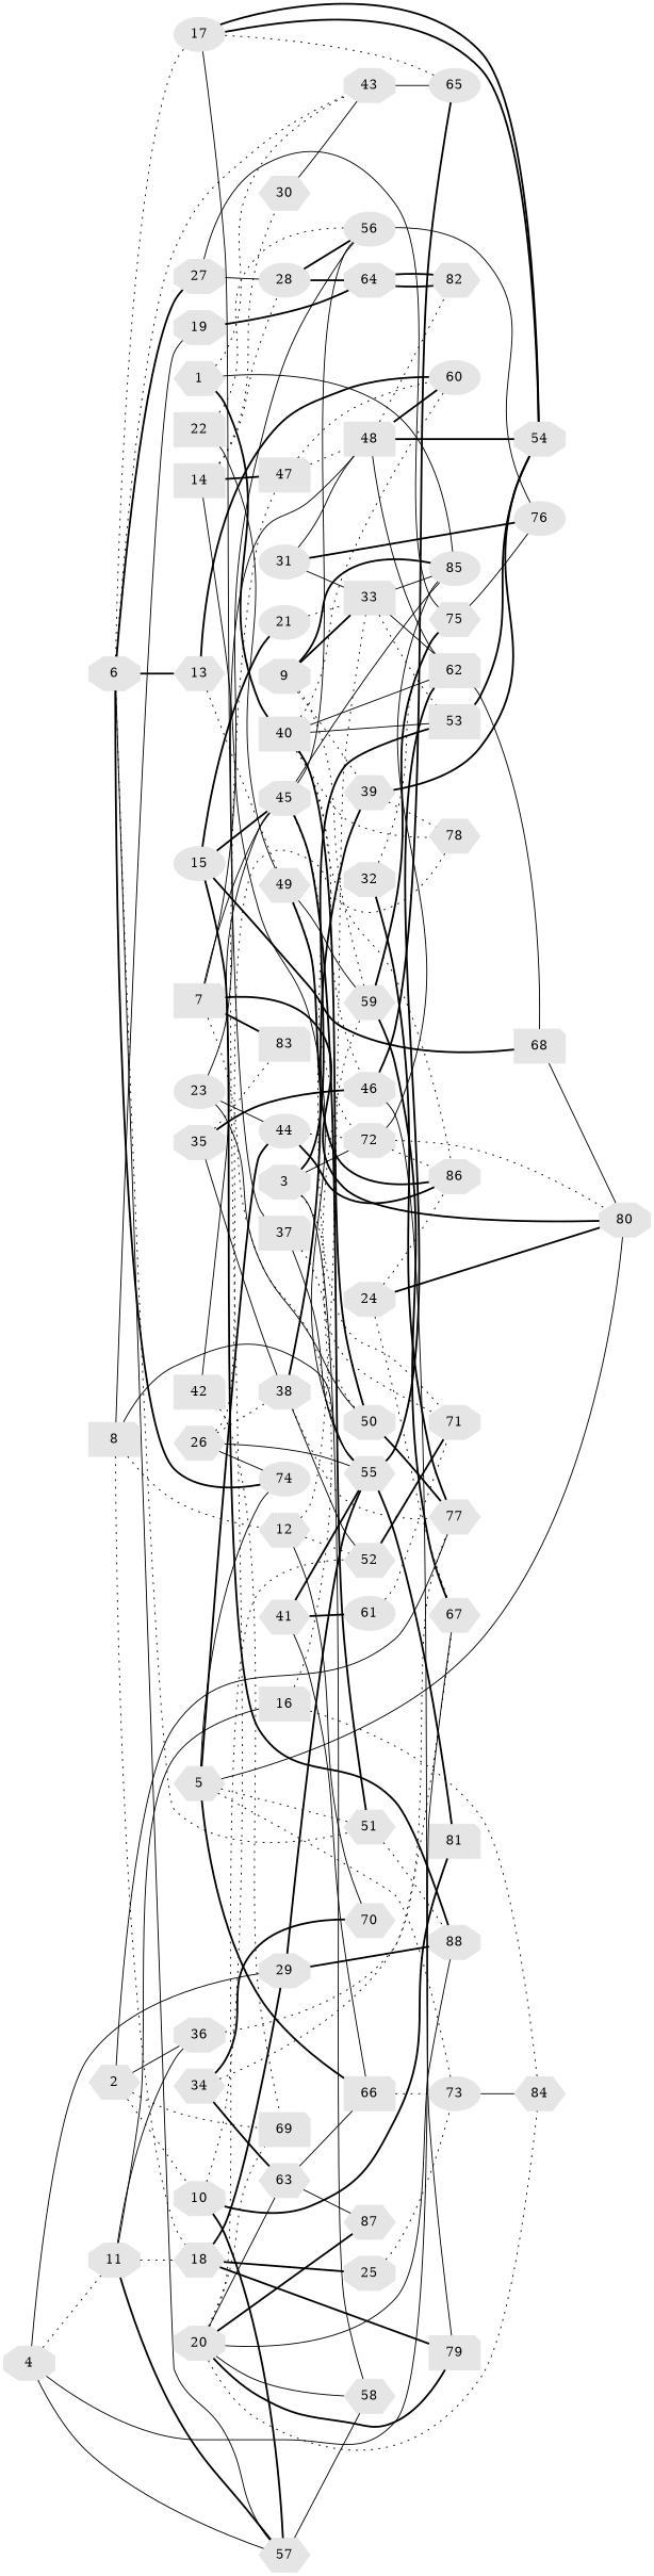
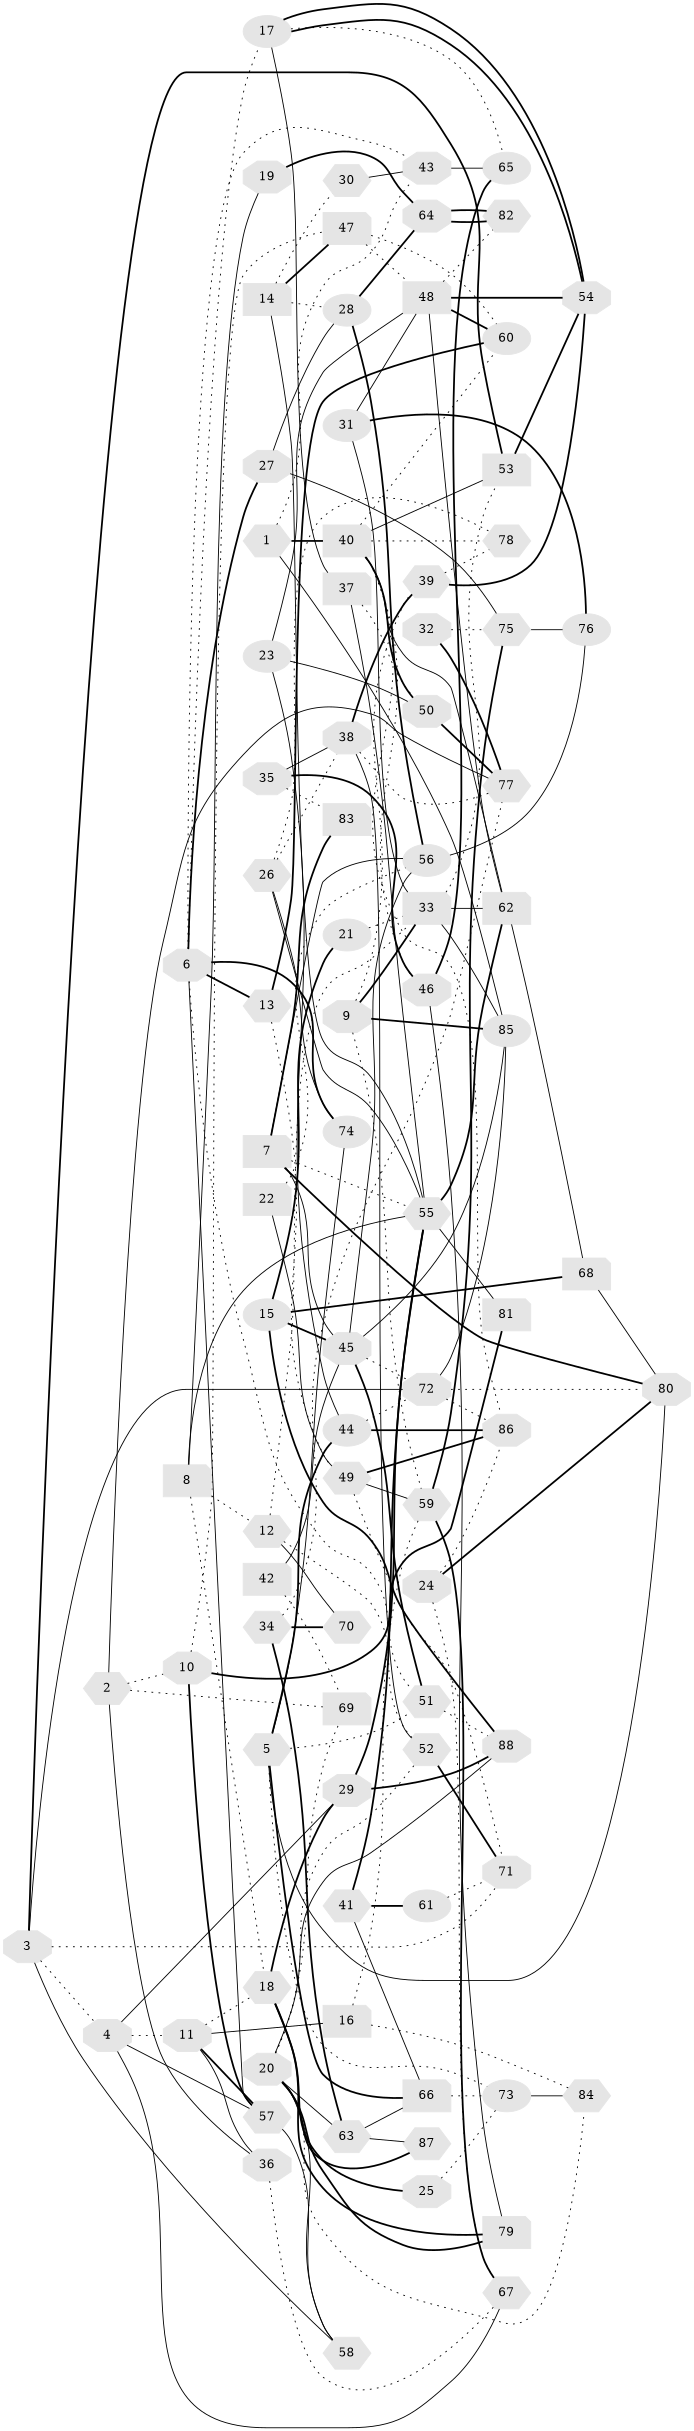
  graph {
    rankdir=LR
    node [color=gray90 shape=hexagon style=filled]
    edge [style=dotted]
    1
    40 [shape=note]
    43 [shape=octagon]
    85 [shape=ellipse]
    53 [shape=note]
    60 [shape=ellipse]
    50 [shape=octagon]
    86 [shape=octagon]
    78
    62 [shape=note]
    46 [shape=octagon]
    65 [shape=ellipse]
    2
    10 [shape=octagon]
    36 [shape=octagon]
    69 [shape=note]
    77
    57
    47 [shape=note]
    81 [shape=note]
    67
    3 [shape=octagon]
    4 [shape=octagon]
    58
    71 [shape=octagon]
    72 [shape=octagon]
    11 [shape=octagon]
    29 [shape=octagon]
    54 [shape=octagon]
    80 [shape=octagon]
    18
    16 [shape=note]
    55
    88 [shape=octagon]
    5
    44 [shape=ellipse]
    51
    66 [shape=note]
    73 [shape=ellipse]
    74 [shape=ellipse]
    84
    6 [shape=octagon]
    13
    17 [shape=ellipse]
    27 [shape=octagon]
    49
    37 [shape=note]
    28 [shape=ellipse]
    75
    7 [shape=note]
    45 [shape=octagon]
    56 [shape=ellipse]
    83 [shape=note]
    76 [shape=ellipse]
    8 [shape=note]
    12
    19 [shape=octagon]
    33 [shape=note]
    52
    70
    25 [shape=octagon]
    79 [shape=note]
    64 [shape=octagon]
    9 [shape=octagon]
    39
    59
    48 [shape=note]
    14 [shape=note]
    30
    15 [shape=ellipse]
    21 [shape=ellipse]
    68 [shape=note]
    82
    20 [shape=octagon]
    63
    87
    22 [shape=note]
    23 [shape=ellipse]
    24 [shape=octagon]
    26
    38 [shape=octagon]
    31 [shape=ellipse]
    32 [shape=octagon]
    34
    35 [shape=octagon]
    41
    61 [shape=ellipse]
    42 [shape=note]
    1 -- 40 [style=bold]
    1 -- 43
    1 -- 85 [style=solid]
    40 -- 53 [style=solid]
    40 -- 60
    40 -- 50 [style=bold]
    40 -- 86
    40 -- 78
    40 -- 62 [style=solid]
    40 -- 46
    43 -- 65 [style=solid]
    53 -- 54 [style=bold]
    50 -- 77 [style=bold]
    62 -- 68 [style=solid]
    46 -- 65 [style=bold]
    46 -- 79 [style=solid]
    2 -- 10
    2 -- 36 [style=solid]
    2 -- 69
    2 -- 77 [style=solid]
    10 -- 57 [style=bold]
    10 -- 47
    10 -- 81 [style=bold]
    36 -- 67
    57 -- 58 [style=solid]
    47 -- 60
    47 -- 48
    3 -- 53 [style=bold]
+   3 -- 4
    3 -- 58 [style=solid]
    3 -- 71
    3 -- 72 [style=solid]
    4 -- 57 [style=solid]
    4 -- 67 [style=solid]
    4 -- 11
    4 -- 29 [style=solid]
    72 -- 85 [style=solid]
    72 -- 86
    72 -- 80
    11 -- 36 [style=solid]
    11 -- 57 [style=bold]
    11 -- 18
    11 -- 16 [style=solid]
    29 -- 55 [style=bold]
    29 -- 88 [style=bold]
    18 -- 29 [style=bold]
    18 -- 25 [style=bold]
    18 -- 79 [style=bold]
    16 -- 84
    16 -- 59
    55 -- 62 [style=bold]
-   55 -- 81 [style=bold]
+   55 -- 81 [style=solid]
    5 -- 80 [style=solid]
    5 -- 44 [style=bold]
    5 -- 51
    5 -- 66 [style=bold]
    5 -- 73
    5 -- 74 [style=solid]
    44 -- 86 [style=bold]
    44 -- 72
    51 -- 88
    66 -- 73
    73 -- 84 [style=solid]
    6 -- 43
    6 -- 57 [style=solid]
    6 -- 51
    6 -- 74 [style=bold]
    6 -- 13 [style=bold]
    6 -- 17
    6 -- 27 [style=bold]
    13 -- 60 [style=bold]
    13 -- 49
    17 -- 65
    17 -- 54 [style=bold]
    17 -- 54 [style=bold]
    17 -- 37 [style=solid]
    27 -- 28 [style=solid]
    27 -- 75 [style=solid]
    49 -- 86 [style=bold]
    49 -- 71
    49 -- 59 [style=solid]
    37 -- 50
    37 -- 55 [style=solid]
    28 -- 56 [style=bold]
    28 -- 64 [style=bold]
    75 -- 76 [style=solid]
    7 -- 80 [style=bold]
    7 -- 55
    7 -- 45 [style=solid]
    7 -- 56 [style=solid]
    7 -- 83 [style=bold]
    45 -- 85 [style=solid]
    45 -- 72
    45 -- 51 [style=bold]
    45 -- 56 [style=solid]
    56 -- 76 [style=solid]
    8 -- 18
    8 -- 55 [style=solid]
    8 -- 12
    8 -- 19 [style=solid]
    12 -- 33
    12 -- 52
    12 -- 70 [style=solid]
    19 -- 64 [style=bold]
    33 -- 85 [style=solid]
    33 -- 53
    33 -- 62 [style=solid]
    52 -- 71 [style=bold]
    25 -- 73
    64 -- 82 [style=bold]
    64 -- 82 [style=bold]
    9 -- 85 [style=bold]
    9 -- 33 [style=bold]
    9 -- 39
    9 -- 59
    39 -- 78
    39 -- 54 [style=bold]
    59 -- 67 [style=bold]
    59 -- 75 [style=bold]
    48 -- 60 [style=bold]
    48 -- 62 [style=solid]
    48 -- 54 [style=bold]
    48 -- 82
    14 -- 47 [style=bold]
    14 -- 55 [style=solid]
    14 -- 28
    14 -- 30
    30 -- 43 [style=solid]
    15 -- 88 [style=bold]
    15 -- 45 [style=bold]
    15 -- 21 [style=bold]
    15 -- 68 [style=bold]
    21 -- 33
    68 -- 80 [style=solid]
    20 -- 69
    20 -- 58 [style=solid]
    20 -- 88 [style=solid]
    20 -- 84
    20 -- 52
    20 -- 79 [style=bold]
    20 -- 63 [style=solid]
    20 -- 87 [style=bold]
    63 -- 66 [style=solid]
    63 -- 87 [style=solid]
    22 -- 49 [style=solid]
    22 -- 56
    23 -- 50 [style=solid]
    23 -- 44 [style=solid]
    23 -- 48 [style=solid]
    24 -- 86
    24 -- 67
    24 -- 80 [style=bold]
    26 -- 78
    26 -- 55 [style=solid]
    26 -- 74 [style=solid]
    26 -- 38
    38 -- 77
    38 -- 52 [style=solid]
    38 -- 39 [style=bold]
    31 -- 76 [style=bold]
    31 -- 33 [style=solid]
    31 -- 48 [style=solid]
    32 -- 77 [style=bold]
    32 -- 75
    34 -- 77
    34 -- 70 [style=bold]
    34 -- 63 [style=bold]
    35 -- 46 [style=bold]
    35 -- 83
    35 -- 38 [style=solid]
    41 -- 55 [style=bold]
    41 -- 66 [style=solid]
    41 -- 61 [style=bold]
    61 -- 71
    42 -- 69
    42 -- 45 [style=solid]
  }
